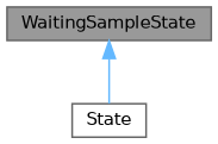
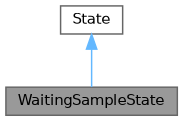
  digraph {
    node [color=gray40 fontname=Helvetica fontsize=10 shape=box style=filled]
    n1 [fillcolor=grey60 fontcolor=black height=0.2 label=WaitingSampleState width=0.4]
    n2 [fillcolor=white height=0.2 label=State width=0.4]
-   n1 -> n2 [color=steelblue1 dir=back fontname=Helvetica fontsize=10 labelfontname=Helvetica labelfontsize=10 style=solid]
+   n2 -> n1 [color=steelblue1 dir=back fontname=Helvetica fontsize=10 labelfontname=Helvetica labelfontsize=10 style=solid]
  }
